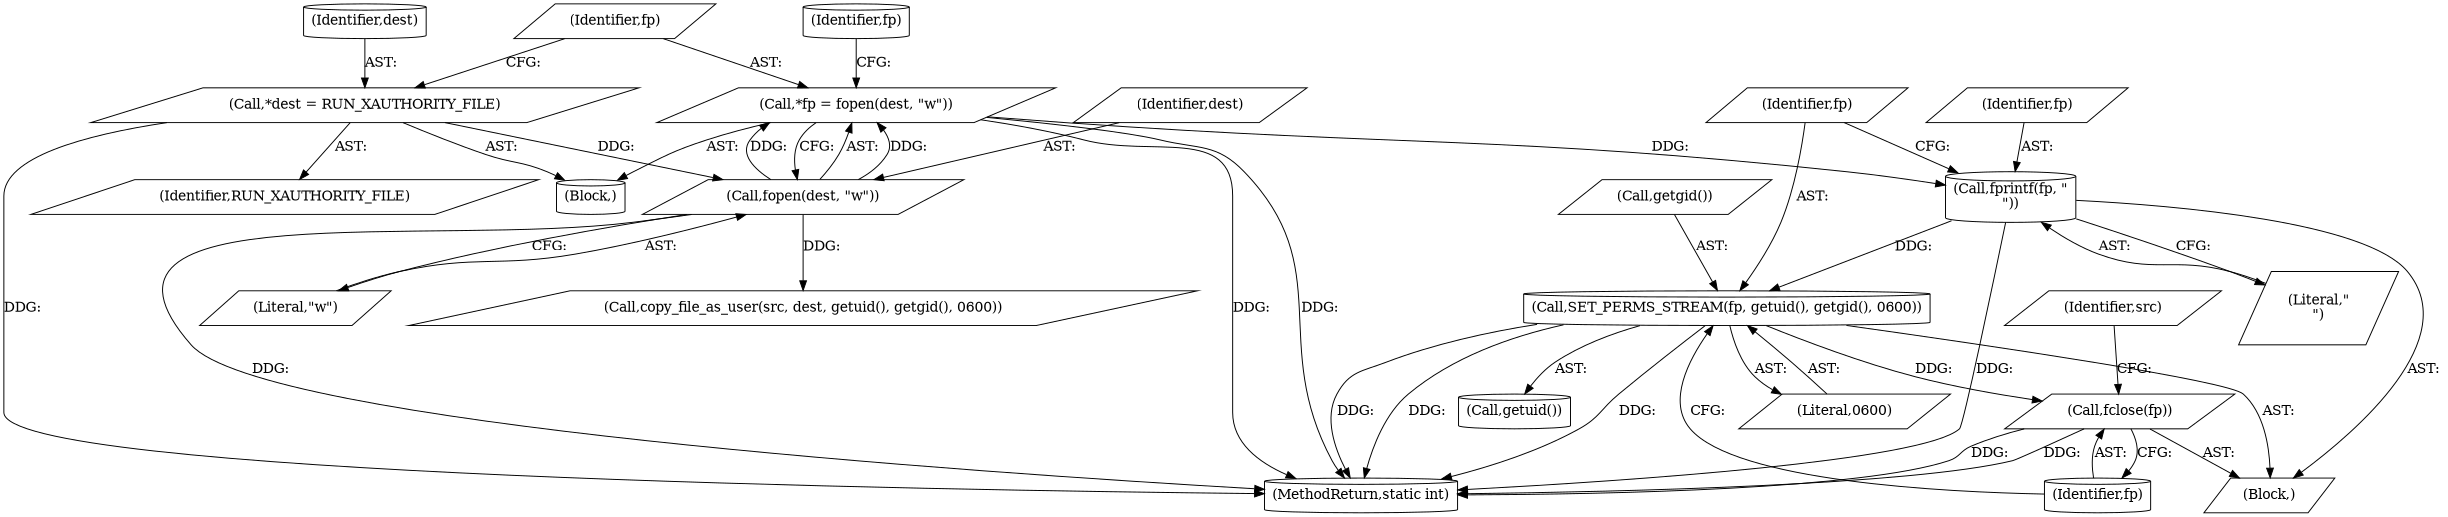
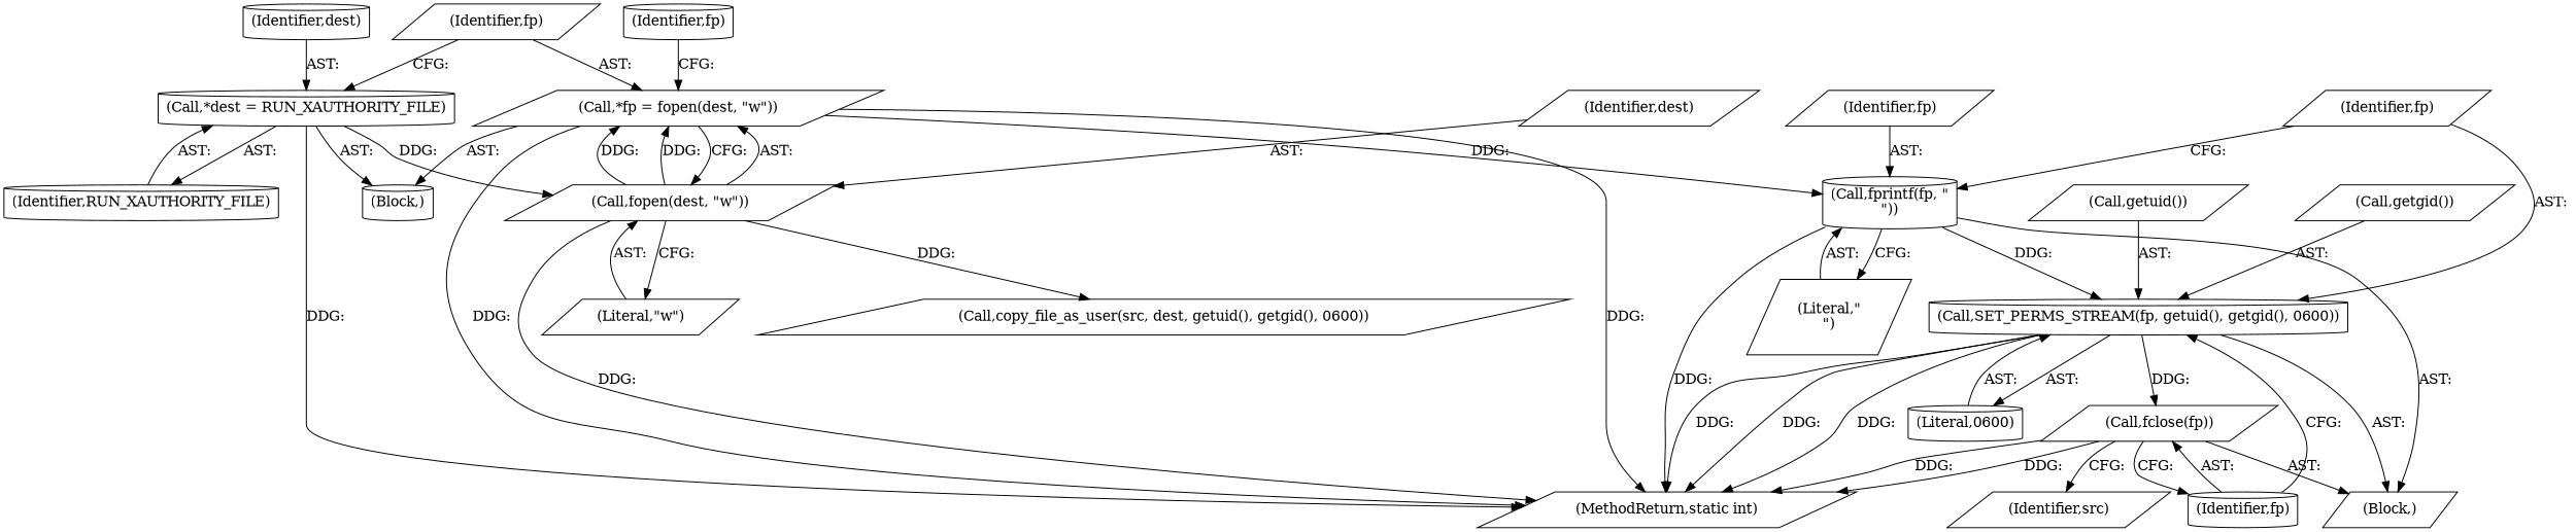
  digraph {
    node [shape=parallelogram]
    n1 [label="(Call,fprintf(fp, \"\n\"))" shape=cylinder]
    n2 [label="(Call,SET_PERMS_STREAM(fp, getuid(), getgid(), 0600))" shape=cylinder]
-   n3 [label="(MethodReturn,static int)" shape=cylinder]
+   n3 [label="(MethodReturn,static int)"]
    n4 [label="(Literal,\"\n\")"]
    n5 [label="(Block,)"]
    n6 [label="(Call,fclose(fp))"]
-   n7 [label="(Literal,0600)"]
+   n7 [label="(Literal,0600)" shape=cylinder]
    n8 [label="(Call,*fp = fopen(dest, \"w\"))"]
    n9 [label="(Call,fopen(dest, \"w\"))"]
    n10 [label="(Block,)" shape=cylinder]
    n11 [label="(Call,copy_file_as_user(src, dest, getuid(), getgid(), 0600))"]
    n12 [label="(Literal,\"w\")"]
-   n13 [label="(Call,*dest = RUN_XAUTHORITY_FILE)"]
-   n14 [label="(Identifier,RUN_XAUTHORITY_FILE)"]
+   n13 [label="(Call,*dest = RUN_XAUTHORITY_FILE)" shape=cylinder]
+   n14 [label="(Identifier,RUN_XAUTHORITY_FILE)" shape=cylinder]
    n15 [label="(Identifier,fp)" shape=cylinder]
-   n16 [label="(Call,getuid())" shape=cylinder]
+   n16 [label="(Call,getuid())"]
    n17 [label="(Identifier,fp)"]
    n18 [label="(Identifier,dest)" shape=cylinder]
    n19 [label="(Identifier,src)"]
    n20 [label="(Identifier,fp)"]
    n21 [label="(Identifier,dest)"]
    n22 [label="(Identifier,fp)"]
    n23 [label="(Identifier,fp)" shape=cylinder]
    n24 [label="(Call,getgid())"]
    n1 -> n2 [label="DDG: "]
    n1 -> n3 [label="DDG: "]
    n1 -> n4 [label="CFG: "]
    n1 -> n5 [label="AST: "]
    n2 -> n3 [label="DDG: "]
    n2 -> n3 [label="DDG: "]
    n2 -> n3 [label="DDG: "]
    n2 -> n5 [label="AST: "]
    n2 -> n6 [label="DDG: "]
    n2 -> n7 [label="AST: "]
    n4 -> n1 [label="AST: "]
    n6 -> n3 [label="DDG: "]
    n6 -> n3 [label="DDG: "]
    n6 -> n5 [label="AST: "]
    n6 -> n15 [label="CFG: "]
    n7 -> n2 [label="AST: "]
    n8 -> n1 [label="DDG: "]
    n8 -> n3 [label="DDG: "]
    n8 -> n3 [label="DDG: "]
    n8 -> n9 [label="CFG: "]
    n8 -> n10 [label="AST: "]
    n9 -> n3 [label="DDG: "]
    n9 -> n8 [label="AST: "]
    n9 -> n8 [label="DDG: "]
    n9 -> n8 [label="DDG: "]
    n9 -> n11 [label="DDG: "]
    n9 -> n12 [label="CFG: "]
    n12 -> n9 [label="AST: "]
    n13 -> n3 [label="DDG: "]
    n13 -> n9 [label="DDG: "]
    n13 -> n10 [label="AST: "]
    n13 -> n14 [label="AST: "]
+   n14 -> n13 [label="AST: "]
    n15 -> n2 [label="CFG: "]
    n15 -> n6 [label="AST: "]
-   n2 -> n16 [label="AST: "]
+   n16 -> n2 [label="AST: "]
    n17 -> n1 [label="AST: "]
    n18 -> n13 [label="AST: "]
-   n19 -> n6 [label="CFG: "]
+   n6 -> n19 [label="CFG: "]
    n20 -> n1 [label="CFG: "]
    n20 -> n2 [label="AST: "]
    n21 -> n9 [label="AST: "]
    n22 -> n8 [label="AST: "]
    n22 -> n13 [label="CFG: "]
    n23 -> n8 [label="CFG: "]
    n24 -> n2 [label="AST: "]
  }
